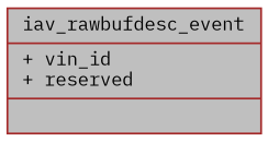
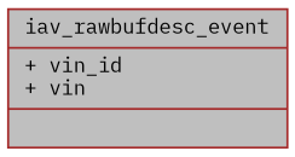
  digraph {
    fontname="IBM Plex Mono"
-   n1 [color=brown fillcolor=grey75 fontcolor=black fontname="IBM Plex Mono" fontsize=10 height=0.2 label="{iav_rawbufdesc_event\n|+ vin_id\l+ reserved\l|}" shape=record style=filled width=0.4]
+   n1 [color=brown fillcolor=grey75 fontcolor=black fontname="IBM Plex Mono" fontsize=10 height=0.2 label="{iav_rawbufdesc_event\n|+ vin_id\l+ vin\l|}" shape=record style=filled width=0.4]
  }
